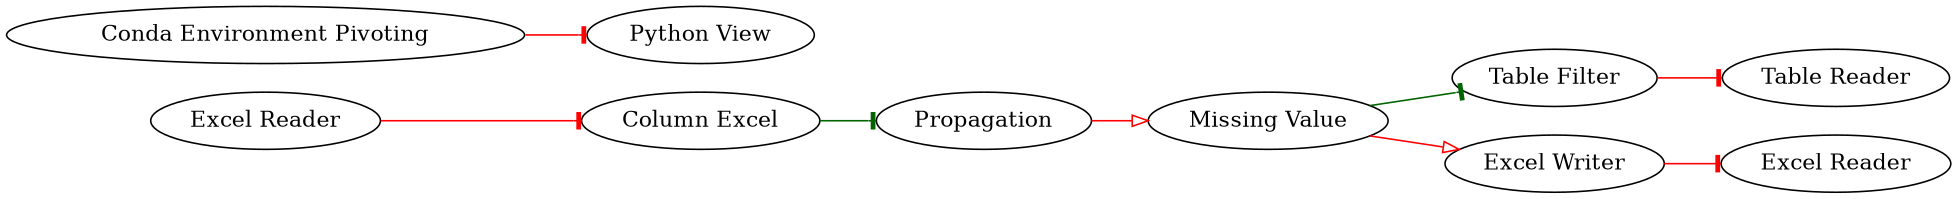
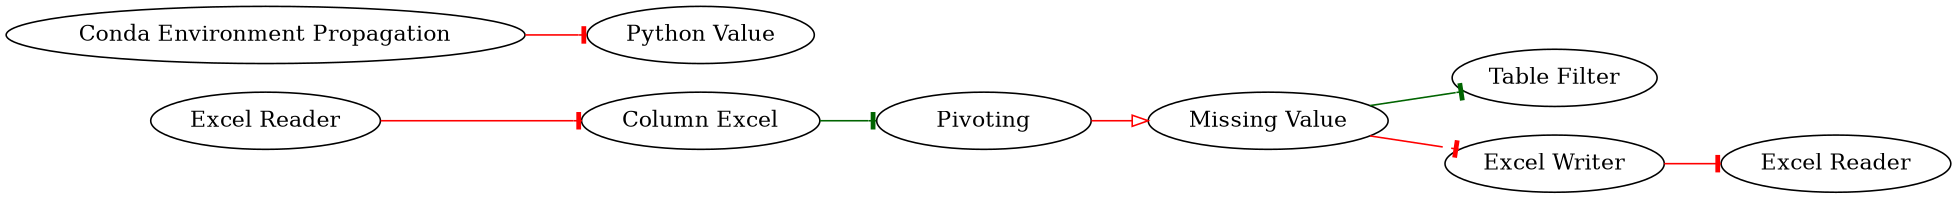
  digraph {
    rankdir=LR
    edge [arrowhead=tee color=red]
    n1 [label="Excel Reader"]
    n2 [label="Column Excel"]
-   n3 [label=Propagation]
+   n3 [label=Pivoting]
    n4 [label="Missing Value"]
    n5 [label="Table Filter"]
    n6 [label="Excel Writer"]
-   n7 [label="Table Reader"]
-   n8 [label="Python View"]
-   n9 [label="Conda Environment Pivoting"]
+   n8 [label="Python Value"]
+   n9 [label="Conda Environment Propagation"]
    n10 [label="Excel Reader"]
    n1 -> n2
    n2 -> n3 [color=darkgreen]
    n3 -> n4 [arrowhead=onormal]
    n4 -> n5 [color=darkgreen]
-   n4 -> n6 [arrowhead=onormal]
-   n5 -> n7
+   n4 -> n6
    n6 -> n10
    n9 -> n8
  }
